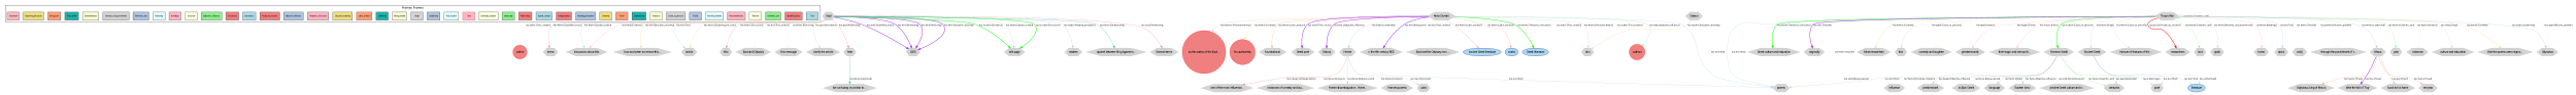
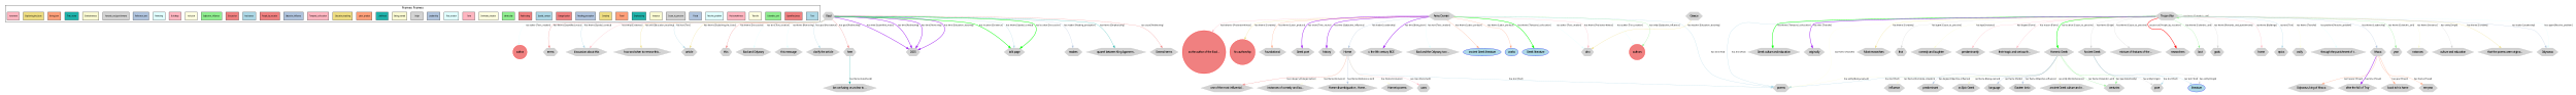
  digraph {
    bgcolor=white
    compound=true
    fontname=Roboto
    rankdir=TB
    node [fillcolor=lightgray fontname=Roboto fontsize=12 shape=hexagon style=filled color=gray]
    edge [color=lightblue fontname=Roboto fontsize=10 penwidth=1]
    n1 [fillcolor=lightblue fontsize=8 label=Text shape=box color=""]
    n2 [fillcolor=lightcoral fontsize=8 label=Quantified_mass shape=box color=""]
    n3 [fillcolor=lightgreen fontsize=8 label=Calendric_unit shape=box color=""]
    n4 [fillcolor=lightyellow fontsize=8 label=Transfer shape=box color=""]
    n5 [fillcolor=lightpink fontsize=8 label=Praiseworthiness shape=box color=""]
    n6 [fillcolor=lightcyan fontsize=8 label=Resolve_problem shape=box color=""]
    n7 [fillcolor=lightsteelblue fontsize=8 label=Fields shape=box color=""]
    n8 [fontsize=8 label=Cause_to_perceive shape=box color=""]
    n9 [fillcolor=lightgoldenrodyellow fontsize=8 label=Instance shape=box color=""]
    n10 [fillcolor=lightseagreen fontsize=8 label=Emphasizing shape=box color=""]
    n11 [fillcolor=lightsalmon fontsize=8 label=Travel shape=box color=""]
    n12 [fillcolor=lightgoldenrod fontsize=8 label=Certainty shape=box color=""]
    n13 [fillcolor=lightsteelblue fontsize=8 label=Reading_perception shape=box color=""]
    n14 [fillcolor=lightcoral fontsize=8 label=Categorization shape=box color=""]
    n15 [fillcolor=lightblue fontsize=8 label=Spatial_contact shape=box color=""]
    n16 [fillcolor=lightcoral fontsize=8 label=Redirecting shape=box color=""]
    n17 [fillcolor=lightgreen fontsize=8 label=Identicality shape=box color=""]
    n18 [fillcolor=lightyellow fontsize=8 label=Dominate_situation shape=box color=""]
-   n19 [fillcolor=lightpink fontsize=8 label=Fame shape=box color=red]
+   n19 [fillcolor=lightpink fontsize=8 label=Fame shape=box color=""]
    n20 [fillcolor=lightcyan fontsize=8 label=Text_creation shape=box color=""]
    n21 [fillcolor=lightsteelblue fontsize=8 label=Leadership shape=box color=""]
    n22 [fontsize=8 label=Origin shape=box color=""]
    n23 [fillcolor=lightgoldenrodyellow fontsize=8 label=Being_named shape=box color=""]
    n24 [fillcolor=lightseagreen fontsize=8 label=Likelihood shape=box color=""]
    n25 [fillcolor=lightsalmon fontsize=8 label=Labor_product shape=box color=""]
    n26 [fillcolor=lightgoldenrod fontsize=8 label=Education_teaching shape=box color=""]
    n27 [fillcolor=lightpink fontsize=8 label=Temporal_collocation shape=box color=""]
    n28 [fillcolor=lightsteelblue fontsize=8 label=Objective_influence shape=box color=""]
    n29 [fillcolor=lightcoral fontsize=8 label=People_by_vocation shape=box color=""]
    n30 [fillcolor=lightblue fontsize=8 label=Assistance shape=box color=""]
    n31 [fillcolor=lightcoral fontsize=8 label=Discussion shape=box color=""]
    n32 [fillcolor=lightgreen fontsize=8 label=Subjective_influence shape=box color=""]
    n33 [fillcolor=lightyellow fontsize=8 label=Inclusion shape=box color=""]
    n34 [fillcolor=lightpink fontsize=8 label=Buildings shape=box color=""]
    n35 [fillcolor=lightcyan fontsize=8 label=Removing shape=box color=""]
    n36 [fillcolor=lightsteelblue fontsize=8 label=Reference_text shape=box color=""]
    n37 [fontsize=8 label=Rewards_and_punishments shape=box color=""]
    n38 [fillcolor=lightgoldenrodyellow fontsize=8 label=Distinctiveness shape=box color=""]
    n39 [fillcolor=lightseagreen fontsize=8 label=Time_vector shape=box color=""]
    n40 [fillcolor=lightsalmon fontsize=8 label=Being_born shape=box color=""]
    n41 [fillcolor=lightgoldenrod fontsize=8 label=Explaining_the_facts shape=box color=""]
    n42 [fillcolor=lightpink fontsize=8 label=Increment shape=box color=""]
    n43 [color=red fillcolor=lightcoral label=author shape=circle]
    n44 [color=red fillcolor=lightcoral label=authors shape=circle]
    n45 [color=red fillcolor=lightcoral label="as the author of the Iliad ..." shape=circle]
    n46 [color=red fillcolor=lightcoral label="his authorship" shape=circle]
    n47 [color=blue fillcolor=lightblue label=literature shape=ellipse]
    n48 [color=blue fillcolor=lightblue label="ancient Greek literature" shape=ellipse]
    n49 [color=blue fillcolor=lightblue label=works shape=ellipse]
    n50 [color=blue fillcolor=lightblue label="Greek literature" shape=ellipse]
    n51 [label="Most researchers"]
    n52 [label=uses]
    n53 [label=that]
    n54 [label=Greece]
    n55 [label=who]
    n56 [label=influence]
    n57 [label=terms]
    n58 [label="Trojan War"]
    n59 [label="comedy and laughter"]
    n60 [label="Homeric Greek"]
    n61 [label=predominantly]
    n62 [label="their tragic and serious th..."]
    n63 [label="mixture of features of the ..."]
    n64 [label=researchers]
    n65 [label=last]
    n66 [label=gods]
    n67 [label=home]
    n68 [label="Ancient Greek"]
    n69 [label=epics]
    n70 [label=orally]
    n71 [label="through the punishment of t..."]
    n72 [label=year]
    n73 [label=instances]
    n74 [label="culture and education"]
    n75 [label="that the poems were origina..."]
    n76 [label=Odysseus]
    n77 [label=Ithaca]
    n78 [label="Greek culture and education"]
    n79 [label=poems]
    n80 [label=originally]
    n81 [label=predominant]
    n82 [label="as Epic Greek"]
    n83 [label=language]
    n84 [label="Eastern Ionic"]
    n85 [label="ancient Greek culture and e..."]
    n86 [label=centuries]
    n87 [label=poet]
    n88 [label="ten-year"]
    n89 [label="Odysseus, king of Ithaca"]
    n90 [label="after the fall of Troy"]
    n91 [label="back to his home"]
    n92 [label="discussion about this"]
    n93 [label=foundational]
    n94 [label="how and when to remove this..."]
    n95 [label="one of the most influential..."]
    n96 [label="instances of comedy and lau..."]
    n97 [label=Iliad]
    n98 [label=article]
    n99 [label=this]
    n100 [label="Iliad and Odyssey"]
    n101 [label="this message"]
    n102 [label="clarify the article"]
    n103 [label=here]
    n104 [label=2025]
    n105 [label="talk page"]
    n106 [label=readers]
    n107 [label="quarrel between King Agamem..."]
    n108 [label="Several terms"]
    n109 [label="be confusing or unclear to ..."]
    n110 [label="Greek poet"]
    n111 [label=history]
    n112 [label="Anno Domini"]
    n113 [label="c. the 8th century BCE"]
    n114 [label="Iliad and the Odyssey, two ..."]
    n115 [label=Homer]
    n116 [label="Homer disambiguation , Home..."]
    n117 [label="Homeric poems"]
    subgraph cluster_1 {
      subgraph sub_2 {
        color=red
        fillcolor=lightcoral
        label=People
        style=filled
      }
    }
    subgraph cluster_3 {
      subgraph sub_4 {
        color=green
        fillcolor=lightgreen
        label=Locations
        style=filled
      }
    }
    subgraph cluster_5 {
      subgraph sub_6 {
        color=blue
        fillcolor=lightblue
        label=Concepts
        style=filled
      }
    }
    subgraph cluster_7 {
      subgraph sub_8 {
        color=orange
        fillcolor=lightyellow
        label=Events
        style=filled
      }
    }
    subgraph cluster_9 {
      subgraph sub_10 {
        color=gray
        fillcolor=lightgray
        label=Other
        style=filled
      }
    }
    subgraph cluster_11 {
      color=black
      fillcolor=white
      label="Frames Frames"
      rank=sink
      style=filled
      n1
      n2
      n3
      n4
      n5
      n6
      n7
      n8
      n9
      n10
      n11
      n12
      n13
      n14
      n15
      n16
      n17
      n18
      n19
      n20
      n21
      n22
      n23
      n24
      n25
      n26
      n27
      n28
      n29
      n30
      n31
      n32
      n33
      n34
      n35
      n36
      n37
      n38
      n39
      n40
      n41
      n42
    }
    n54 -> n55 [color=lightgoldenrod label="has teacher [Education_teaching]"]
    n58 -> n51 [color=lightgoldenrod label="has theme [Certainty]"]
    n58 -> n53 [color=lightgray label="has agent [Cause_to_perceive]"]
    n58 -> n58 [color=lightgreen label="has theme [Calendric_unit]"]
    n58 -> n59 [color=lightgoldenrodyellow label="has type [Instance]"]
    n58 -> n60 [color=green label="has location [Cause_to_perceive]" penwidth=2]
    n58 -> n61 [color=lightpink label="has degree [Fame]"]
    n58 -> n62 [color=lightpink label="has reason [Fame]"]
    n58 -> n63 [color=lightgray label="has theme [Cause_to_perceive]"]
    n58 -> n64 [color=red label="has person [People_by_vocation]" penwidth=2]
    n58 -> n65 [color=lightgreen label="has theme [Calendric_unit]"]
    n58 -> n66 [color=lightgray label="has theme [Rewards_and_punishments]"]
    n58 -> n67 [color=lightpink label="has theme [Buildings]"]
    n58 -> n68 [color=lightgray label="has theme [Origin]"]
    n58 -> n69 [label="has text [Text]"]
    n58 -> n70 [color=lightyellow label="has theme [Transfer]"]
    n58 -> n71 [color=lightcyan label="has problem [Resolve_problem]"]
    n58 -> n72 [color=lightgreen label="has theme [Calendric_unit]"]
    n58 -> n73 [color=lightgoldenrodyellow label="has theme [Instance]"]
    n58 -> n74 [color=lightgray label="has entity [Origin]"]
    n58 -> n75 [color=lightgoldenrod label="has theme [Certainty]"]
    n58 -> n76 [color=lightcyan label="has agent [Resolve_problem]"]
    n58 -> n76 [color=lightsteelblue label="has leader [Leadership]"]
    n58 -> n77 [color=lightsteelblue label="has theme [Leadership]"]
    n58 -> n78 [color=green label="has theme [Temporal_collocation]" penwidth=2]
    n58 -> n79 [label="has text [Text]"]
    n58 -> n79 [color=lightyellow label="has theme [Transfer]"]
    n58 -> n80 [color=purple label="has time [Transfer]" penwidth=2]
    n60 -> n56 [color=lightyellow label="has theme [Dominate_situation]"]
    n60 -> n79 [color=lightgoldenrodyellow label="has entity [Being_named]"]
    n60 -> n79 [label="has text [Text]"]
    n60 -> n81 [color=lightsteelblue label="has degree [Objective_influence]"]
    n60 -> n82 [color=lightgoldenrodyellow label="has theme [Being_named]"]
    n60 -> n83 [color=lightsteelblue label="has theme [Fields]"]
    n60 -> n84 [color=lightsteelblue label="has theme [Objective_influence]"]
    n60 -> n85 [color=lightgoldenrodyellow label="has entity [Distinctiveness]"]
    n60 -> n86 [color=lightgreen label="has type [Identicality]"]
    n60 -> n86 [color=lightgreen label="has theme [Calendric_unit]"]
    n68 -> n47 [label="has text [Text]"]
    n68 -> n47 [color=lightgray label="has entity [Origin]"]
    n68 -> n87 [label="has text [Text]"]
    n68 -> n87 [color=lightgray label="has entity [Origin]"]
    n77 -> n88 [color=lightsalmon label="has theme [Travel]"]
    n77 -> n89 [color=lightsalmon label="has traveler [Travel]"]
    n77 -> n90 [color=purple label="has time [Travel]" penwidth=2]
    n77 -> n91 [color=lightsalmon label="has goal [Travel]"]
    n97 -> n43 [color=lightcyan label="has author [Text_creation]"]
    n97 -> n57 [color=lightcoral label="has theme [Quantified_mass]"]
    n97 -> n92 [label="has theme [Spatial_contact]"]
    n97 -> n92 [color=lightpink label="has entity [Existence]"]
    n97 -> n94 [color=lightgoldenrod label="has skill [Education_teaching]"]
    n97 -> n98 [label="has text [Text]"]
    n97 -> n98 [color=lightgoldenrod label="has theme [Explaining_the_facts]"]
    n97 -> n99 [color=lightcoral label="has theme [Discussion]"]
    n97 -> n100 [color=lightcyan label="has text [Text_creation]"]
    n97 -> n101 [color=lightcyan label="has theme [Removing]"]
    n97 -> n102 [label="has goal [Assistance]"]
    n97 -> n103 [color=lightcoral label="has goal [Redirecting]"]
    n97 -> n104 [color=purple label="has time [Quantified_mass]" penwidth=2]
    n97 -> n104 [color=purple label="has time [Redirecting]" penwidth=2]
    n97 -> n104 [color=purple label="has time [Removing]" penwidth=2]
    n97 -> n104 [color=purple label="has time [Education_teaching]" penwidth=2]
    n97 -> n105 [color=green label="has location [Existence]" penwidth=2]
    n97 -> n105 [label="has theme [Spatial_contact]"]
    n97 -> n105 [color=green label="has location [Discussion]" penwidth=2]
    n97 -> n106 [color=lightsteelblue label="has reader [Reading_perception]"]
    n97 -> n107 [color=lightseagreen label="has theme [Emphasizing]"]
    n97 -> n108 [color=lightcoral label="has cause [Redirecting]"]
    n103 -> n109 [color=lightseagreen label="has theme [Likelihood]"]
    n112 -> n44 [color=lightgreen label="has entity [Subjective_influence]"]
    n112 -> n44 [color=lightcyan label="has author [Text_creation]"]
    n112 -> n45 [color=lightpink label="has behavior [Praiseworthiness]"]
    n112 -> n46 [color=lightgoldenrod label="has theme [Certainty]"]
    n112 -> n48 [color=lightsalmon label="has theme [Labor_product]"]
    n112 -> n49 [color=lightsalmon label="has theme [Labor_product]"]
    n112 -> n50 [color=green label="has theme [Temporal_collocation]" penwidth=2]
    n112 -> n55 [color=lightcyan label="has author [Text_creation]"]
    n112 -> n55 [color=lightpink label="has theme [Praiseworthiness]"]
    n112 -> n79 [label="has text [Text]"]
    n112 -> n93 [color=lightsalmon label="has theme [Labor_product]"]
    n112 -> n110 [color=purple label="has event [Time_vector]" penwidth=2]
    n112 -> n111 [color=purple label="has time [Subjective_influence]" penwidth=2]
    n112 -> n113 [color=purple label="has time [Being_born]" penwidth=2]
    n112 -> n114 [color=lightcyan label="has text [Text_creation]"]
    n112 -> n115 [color=lightsteelblue label="has leader [Leadership]"]
    n115 -> n52 [color=lightpink label="has class [Increment]"]
    n115 -> n79 [label="has text [Text]"]
    n115 -> n95 [color=lightcoral label="has category [Categorization]"]
    n115 -> n96 [color=lightyellow label="has theme [Inclusion]"]
    n115 -> n116 [color=lightsteelblue label="has theme [Reference_text]"]
    n115 -> n117 [color=lightyellow label="has theme [Inclusion]"]
  }
